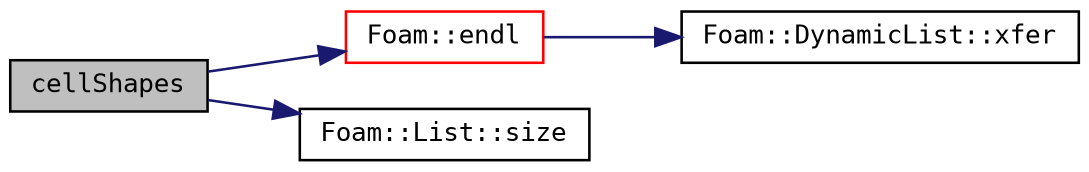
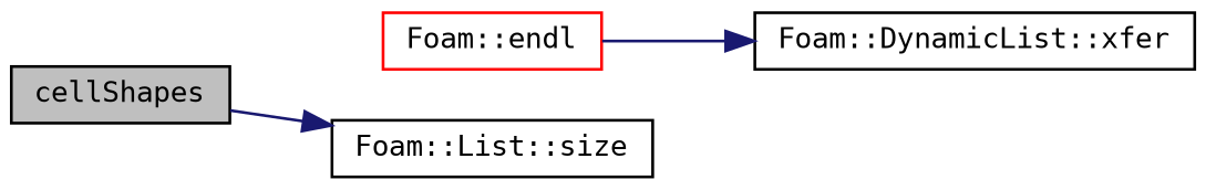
  digraph {
    fontname="DejaVu Sans Mono"
    rankdir=LR
    node [color=black fontname="DejaVu Sans Mono" fontsize=10 shape=record]
    edge [color=midnightblue fontname="DejaVu Sans Mono" fontsize=10 labelfontname=Helvetica labelfontsize=10 style=solid]
    n1 [fillcolor=grey75 fontcolor=black height=0.2 label=cellShapes style=filled width=0.4]
    n2 [color=red height=0.2 label="Foam::endl" width=0.4]
    n3 [height=0.2 label="Foam::List::size" width=0.4]
    n4 [height=0.2 label="Foam::DynamicList::xfer" width=0.4]
-   n1 -> n2
    n1 -> n3
    n2 -> n4
  }
